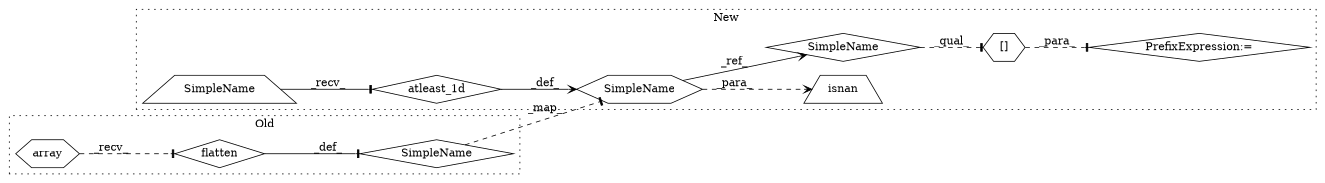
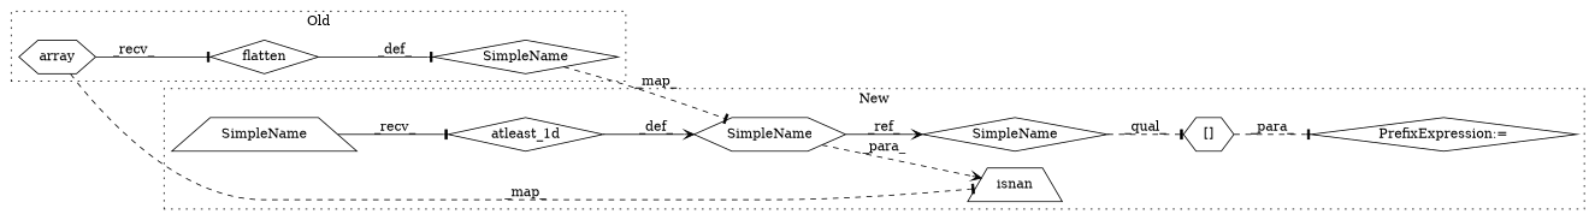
  digraph {
    rankdir=LR
    node [a=32 l=4 shape=diamond]
    edge [arrowhead=tee style=dashed]
    n1 [l=9 label=flatten s=2915]
    n2 [l="6,1" label=array s="2903,2913" shape=hexagon]
    n3 [a=42 label=SimpleName s=2892]
    n4 [l="11,1" label=atleast_1d s="2685,2700"]
    n5 [a=7 l=1 label="PrefixExpression:=" s=2711]
    n6 [l="6,1" label=isnan s="2724,2734" shape=trapezium]
    n7 [a=42 label=SimpleName s=2674 shape=hexagon]
    n8 [a=2 l="5,1" label="[]" s="2712,2735" shape=hexagon]
    n9 [a=42 label=SimpleName s=2712]
    n10 [a=42 l=5 label=SimpleName s=2679 shape=trapezium]
    subgraph cluster_1 {
      label=Old
      style=dotted
      n1
      n2
      n3
    }
    subgraph cluster_2 {
      label=New
      style=dotted
      n4
      n5
      n6
      n7
      n8
      n9
      n10
    }
    n1 -> n3 [label=_def_ style=solid]
-   n2 -> n1 [label=_recv_]
+   n2 -> n1 [label=_recv_ style=solid]
+   n2 -> n6 [label=_map_]
    n3 -> n7 [label=_map_]
    n4 -> n7 [arrowhead=vee label=_def_ style=solid]
    n7 -> n6 [arrowhead=vee label=_para_]
    n7 -> n9 [arrowhead=vee label=_ref_ style=solid]
    n8 -> n5 [label=_para_]
    n9 -> n8 [label=_qual_]
    n10 -> n4 [label=_recv_ style=solid]
  }
